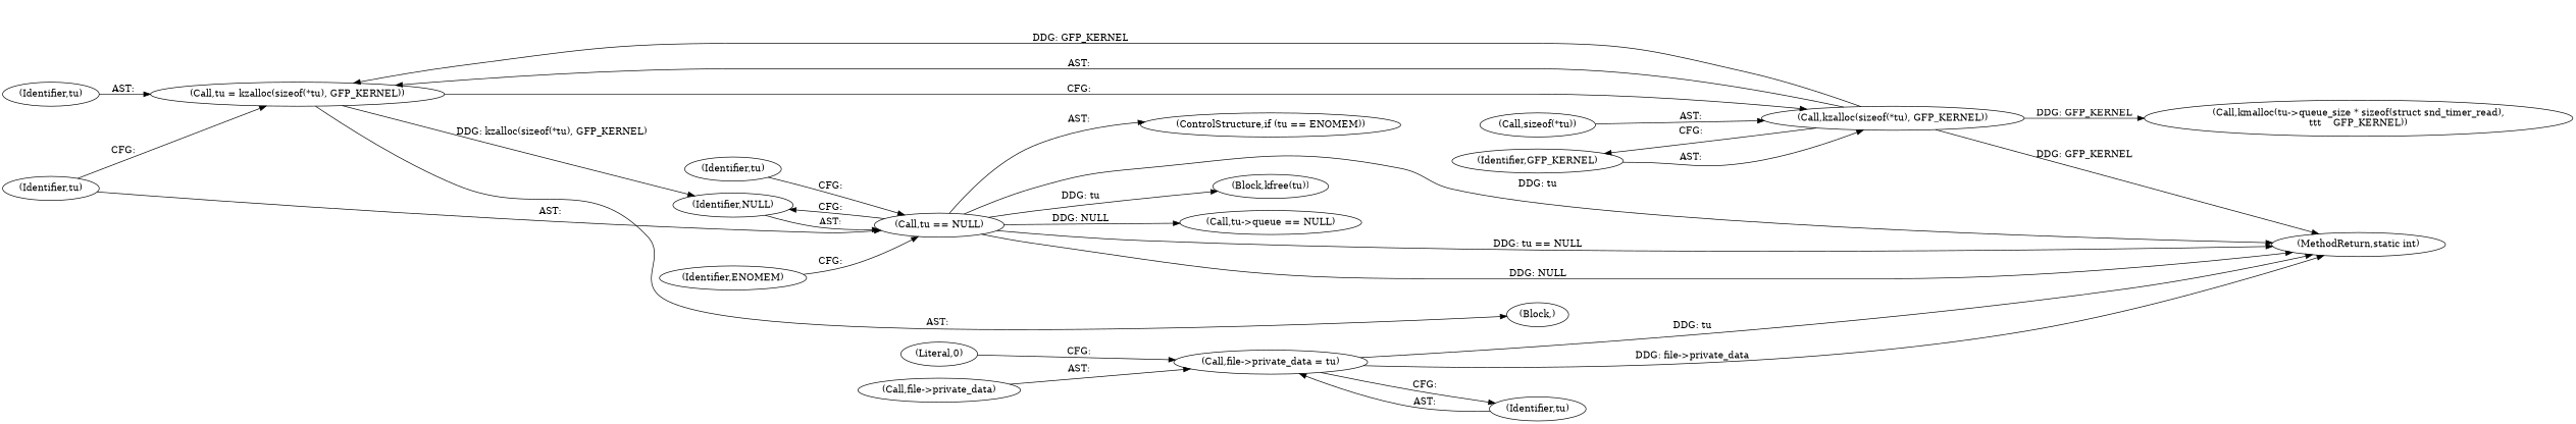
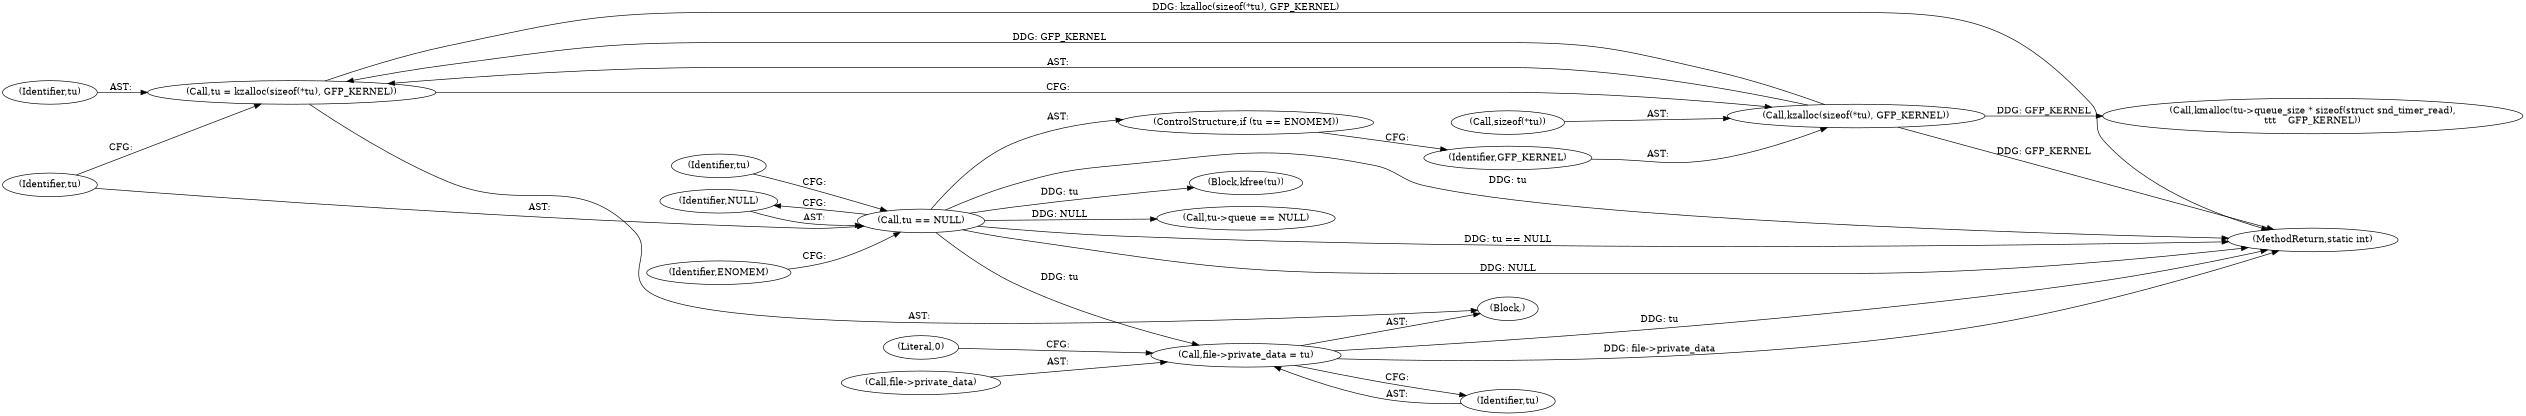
  digraph {
    rankdir=LR
    n1 [label="(Call,file->private_data = tu)"]
    n2 [label="(Block,)"]
    n3 [label="(MethodReturn,static int)"]
    n4 [label="(Identifier,tu)"]
    n5 [label="(Call,tu == NULL)"]
    n6 [label="(ControlStructure,if (tu == ENOMEM))"]
    n7 [label="(Identifier,NULL)"]
    n8 [label="(Block,kfree(tu))"]
    n9 [label="(Call,tu->queue == NULL)"]
    n10 [label="(Call,tu = kzalloc(sizeof(*tu), GFP_KERNEL))"]
    n11 [label="(Call,kzalloc(sizeof(*tu), GFP_KERNEL))"]
    n12 [label="(Call,kmalloc(tu->queue_size * sizeof(struct snd_timer_read),\n\t\t\t    GFP_KERNEL))"]
    n13 [label="(Identifier,GFP_KERNEL)"]
    n14 [label="(Literal,0)"]
    n15 [label="(Call,sizeof(*tu))"]
    n16 [label="(Identifier,tu)"]
    n17 [label="(Identifier,tu)"]
    n18 [label="(Identifier,tu)"]
    n19 [label="(Call,file->private_data)"]
    n20 [label="(Identifier,ENOMEM)"]
+   n1 -> n2 [label="AST: "]
    n1 -> n3 [label="DDG: tu"]
    n1 -> n3 [label="DDG: file->private_data"]
    n1 -> n4 [label="CFG: "]
    n4 -> n1 [label="AST: "]
+   n5 -> n1 [label="DDG: tu"]
    n5 -> n3 [label="DDG: tu == NULL"]
    n5 -> n3 [label="DDG: NULL"]
    n5 -> n3 [label="DDG: tu"]
    n5 -> n6 [label="AST: "]
    n5 -> n7 [label="CFG: "]
    n5 -> n8 [label="DDG: tu"]
    n5 -> n9 [label="DDG: NULL"]
    n7 -> n5 [label="AST: "]
    n10 -> n2 [label="AST: "]
-   n10 -> n7 [label="DDG: kzalloc(sizeof(*tu), GFP_KERNEL)"]
+   n10 -> n3 [label="DDG: kzalloc(sizeof(*tu), GFP_KERNEL)"]
    n10 -> n11 [label="CFG: "]
    n11 -> n3 [label="DDG: GFP_KERNEL"]
    n11 -> n10 [label="AST: "]
    n11 -> n10 [label="DDG: GFP_KERNEL"]
    n11 -> n12 [label="DDG: GFP_KERNEL"]
-   n11 -> n13 [label="CFG: "]
+   n6 -> n13 [label="CFG: "]
    n13 -> n11 [label="AST: "]
    n14 -> n1 [label="CFG: "]
    n15 -> n11 [label="AST: "]
    n16 -> n5 [label="CFG: "]
    n17 -> n10 [label="AST: "]
    n18 -> n5 [label="AST: "]
    n18 -> n10 [label="CFG: "]
    n19 -> n1 [label="AST: "]
    n20 -> n5 [label="CFG: "]
  }
